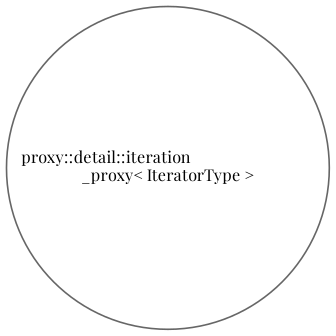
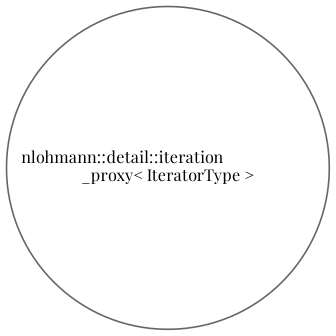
  digraph {
    rankdir=LR
    fontname="Playfair Display"
-   n1 [color=grey40 fillcolor=white fontname="Playfair Display" fontsize=10 height=0.2 label="proxy::detail::iteration\l_proxy\< IteratorType \>" shape=circle style=filled width=0.4]
+   n1 [color=grey40 fillcolor=white fontname="Playfair Display" fontsize=10 height=0.2 label="nlohmann::detail::iteration\l_proxy\< IteratorType \>" shape=circle style=filled width=0.4]
  }
